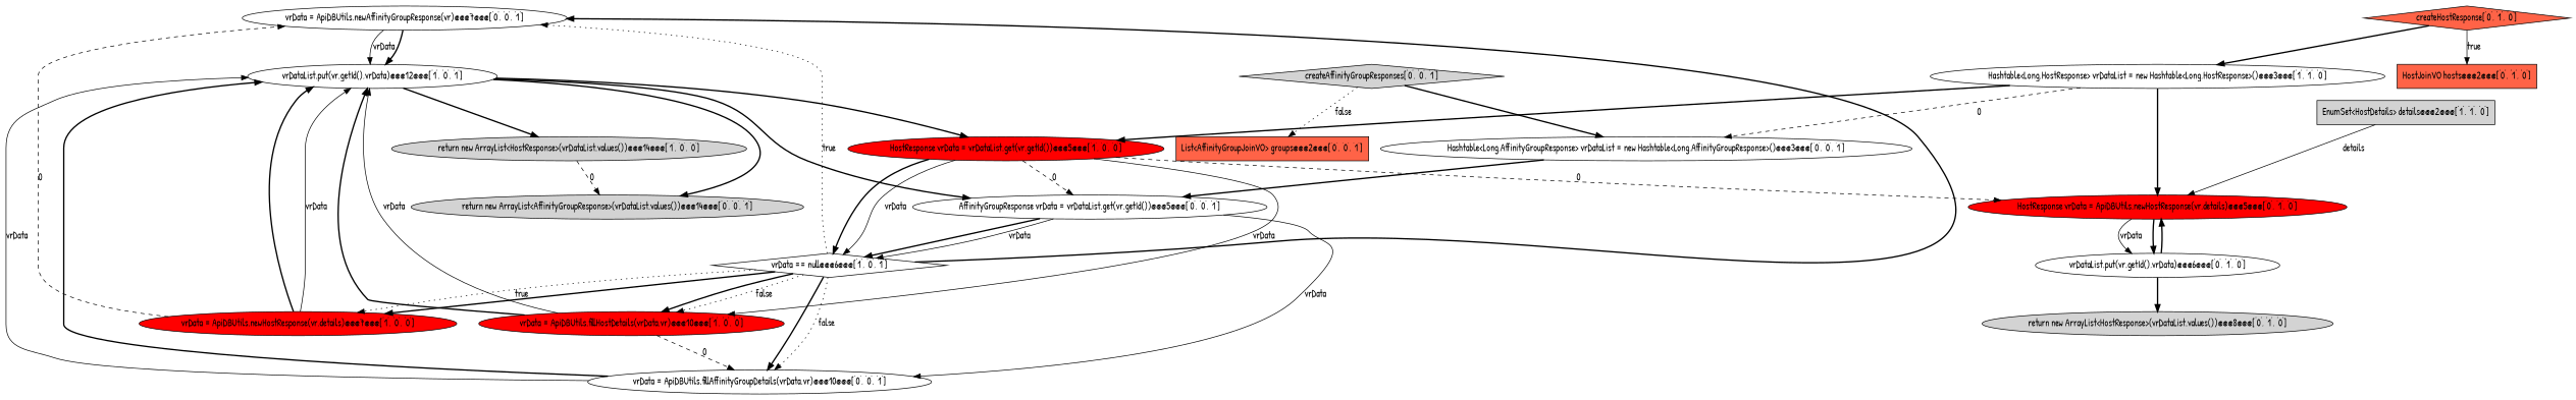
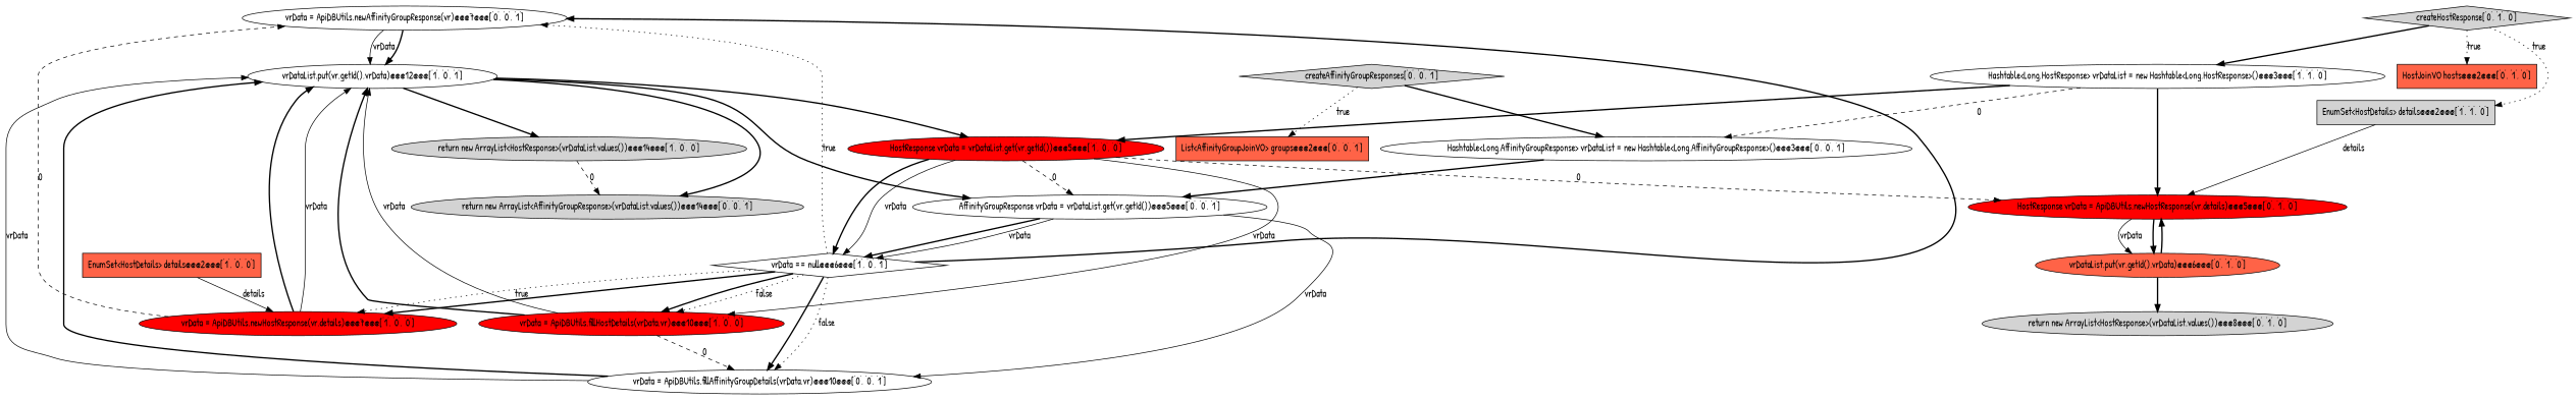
  digraph {
    fontname="Patrick Hand"
    node [fillcolor=white fontname="Patrick Hand" shape=ellipse style=filled]
    edge [fontname="Patrick Hand" style=bold]
    n1 [label="vrData = ApiDBUtils.newAffinityGroupResponse(vr)@@@7@@@['0', '0', '1']"]
    n2 [label="vrDataList.put(vr.getId(),vrData)@@@12@@@['1', '0', '1']"]
    n3 [fillcolor=lightgray label="return new ArrayList<HostResponse>(vrDataList.values())@@@14@@@['1', '0', '0']"]
    n4 [fillcolor=lightgray label="return new ArrayList<AffinityGroupResponse>(vrDataList.values())@@@14@@@['0', '0', '1']"]
    n5 [fillcolor=red label="HostResponse vrData = vrDataList.get(vr.getId())@@@5@@@['1', '0', '0']"]
    n6 [label="AffinityGroupResponse vrData = vrDataList.get(vr.getId())@@@5@@@['0', '0', '1']"]
    n7 [fillcolor=red label="HostResponse vrData = ApiDBUtils.newHostResponse(vr,details)@@@5@@@['0', '1', '0']"]
-   n8 [label="vrDataList.put(vr.getId(),vrData)@@@6@@@['0', '1', '0']"]
+   n8 [fillcolor=tomato label="vrDataList.put(vr.getId(),vrData)@@@6@@@['0', '1', '0']"]
    n9 [fillcolor=lightgray label="return new ArrayList<HostResponse>(vrDataList.values())@@@8@@@['0', '1', '0']"]
+   n10 [fillcolor=tomato label="EnumSet<HostDetails> details@@@2@@@['1', '0', '0']" shape=box]
    n11 [fillcolor=red label="vrData = ApiDBUtils.newHostResponse(vr,details)@@@7@@@['1', '0', '0']"]
    n12 [label="Hashtable<Long,HostResponse> vrDataList = new Hashtable<Long,HostResponse>()@@@3@@@['1', '1', '0']"]
    n13 [label="Hashtable<Long,AffinityGroupResponse> vrDataList = new Hashtable<Long,AffinityGroupResponse>()@@@3@@@['0', '0', '1']"]
    n14 [fillcolor=lightgray label="EnumSet<HostDetails> details@@@2@@@['1', '1', '0']" shape=box]
    n15 [label="vrData == null@@@6@@@['1', '0', '1']" shape=diamond]
    n16 [fillcolor=red label="vrData = ApiDBUtils.fillHostDetails(vrData,vr)@@@10@@@['1', '0', '0']"]
    n17 [label="vrData = ApiDBUtils.fillAffinityGroupDetails(vrData,vr)@@@10@@@['0', '0', '1']"]
-   n18 [fillcolor=tomato label="createHostResponse['0', '1', '0']" shape=diamond]
+   n18 [fillcolor=lightgray label="createHostResponse['0', '1', '0']" shape=diamond]
    n19 [fillcolor=tomato label="HostJoinVO hosts@@@2@@@['0', '1', '0']" shape=box]
    n20 [fillcolor=lightgray label="createAffinityGroupResponses['0', '0', '1']" shape=diamond]
    n21 [fillcolor=tomato label="List<AffinityGroupJoinVO> groups@@@2@@@['0', '0', '1']" shape=box]
    n1 -> n2 [label=vrData style=solid]
    n1 -> n2
    n2 -> n3
    n2 -> n4
    n2 -> n5
    n2 -> n6
    n3 -> n4 [label=0 style=dashed]
    n5 -> n6 [label=0 style=dashed]
    n5 -> n7 [label=0 style=dashed]
    n5 -> n15 [label=vrData style=solid]
    n5 -> n15
    n5 -> n16 [label=vrData style=solid]
    n6 -> n15
    n6 -> n15 [label=vrData style=solid]
    n6 -> n17 [label=vrData style=solid]
    n7 -> n8 [label=vrData style=solid]
    n7 -> n8
    n8 -> n7
    n8 -> n9
+   n10 -> n11 [label=details style=solid]
    n11 -> n1 [label=0 style=dashed]
    n11 -> n2
    n11 -> n2 [label=vrData style=solid]
    n12 -> n5
    n12 -> n7
    n12 -> n13 [label=0 style=dashed]
    n13 -> n6
    n14 -> n7 [label=details style=solid]
    n15 -> n1
    n15 -> n1 [label=true style=dotted]
    n15 -> n11
    n15 -> n11 [label=true style=dotted]
    n15 -> n16
    n15 -> n16 [label=false style=dotted]
    n15 -> n17
    n15 -> n17 [label=false style=dotted]
    n16 -> n2
    n16 -> n2 [label=vrData style=solid]
    n16 -> n17 [label=0 style=dashed]
    n17 -> n2 [label=vrData style=solid]
    n17 -> n2
    n18 -> n12
-   n18 -> n19 [label=true style=solid]
+   n18 -> n14 [label=true style=dotted]
+   n18 -> n19 [label=true style=dotted]
    n20 -> n13
-   n20 -> n21 [label=false style=dotted]
+   n20 -> n21 [label=true style=dotted]
  }
